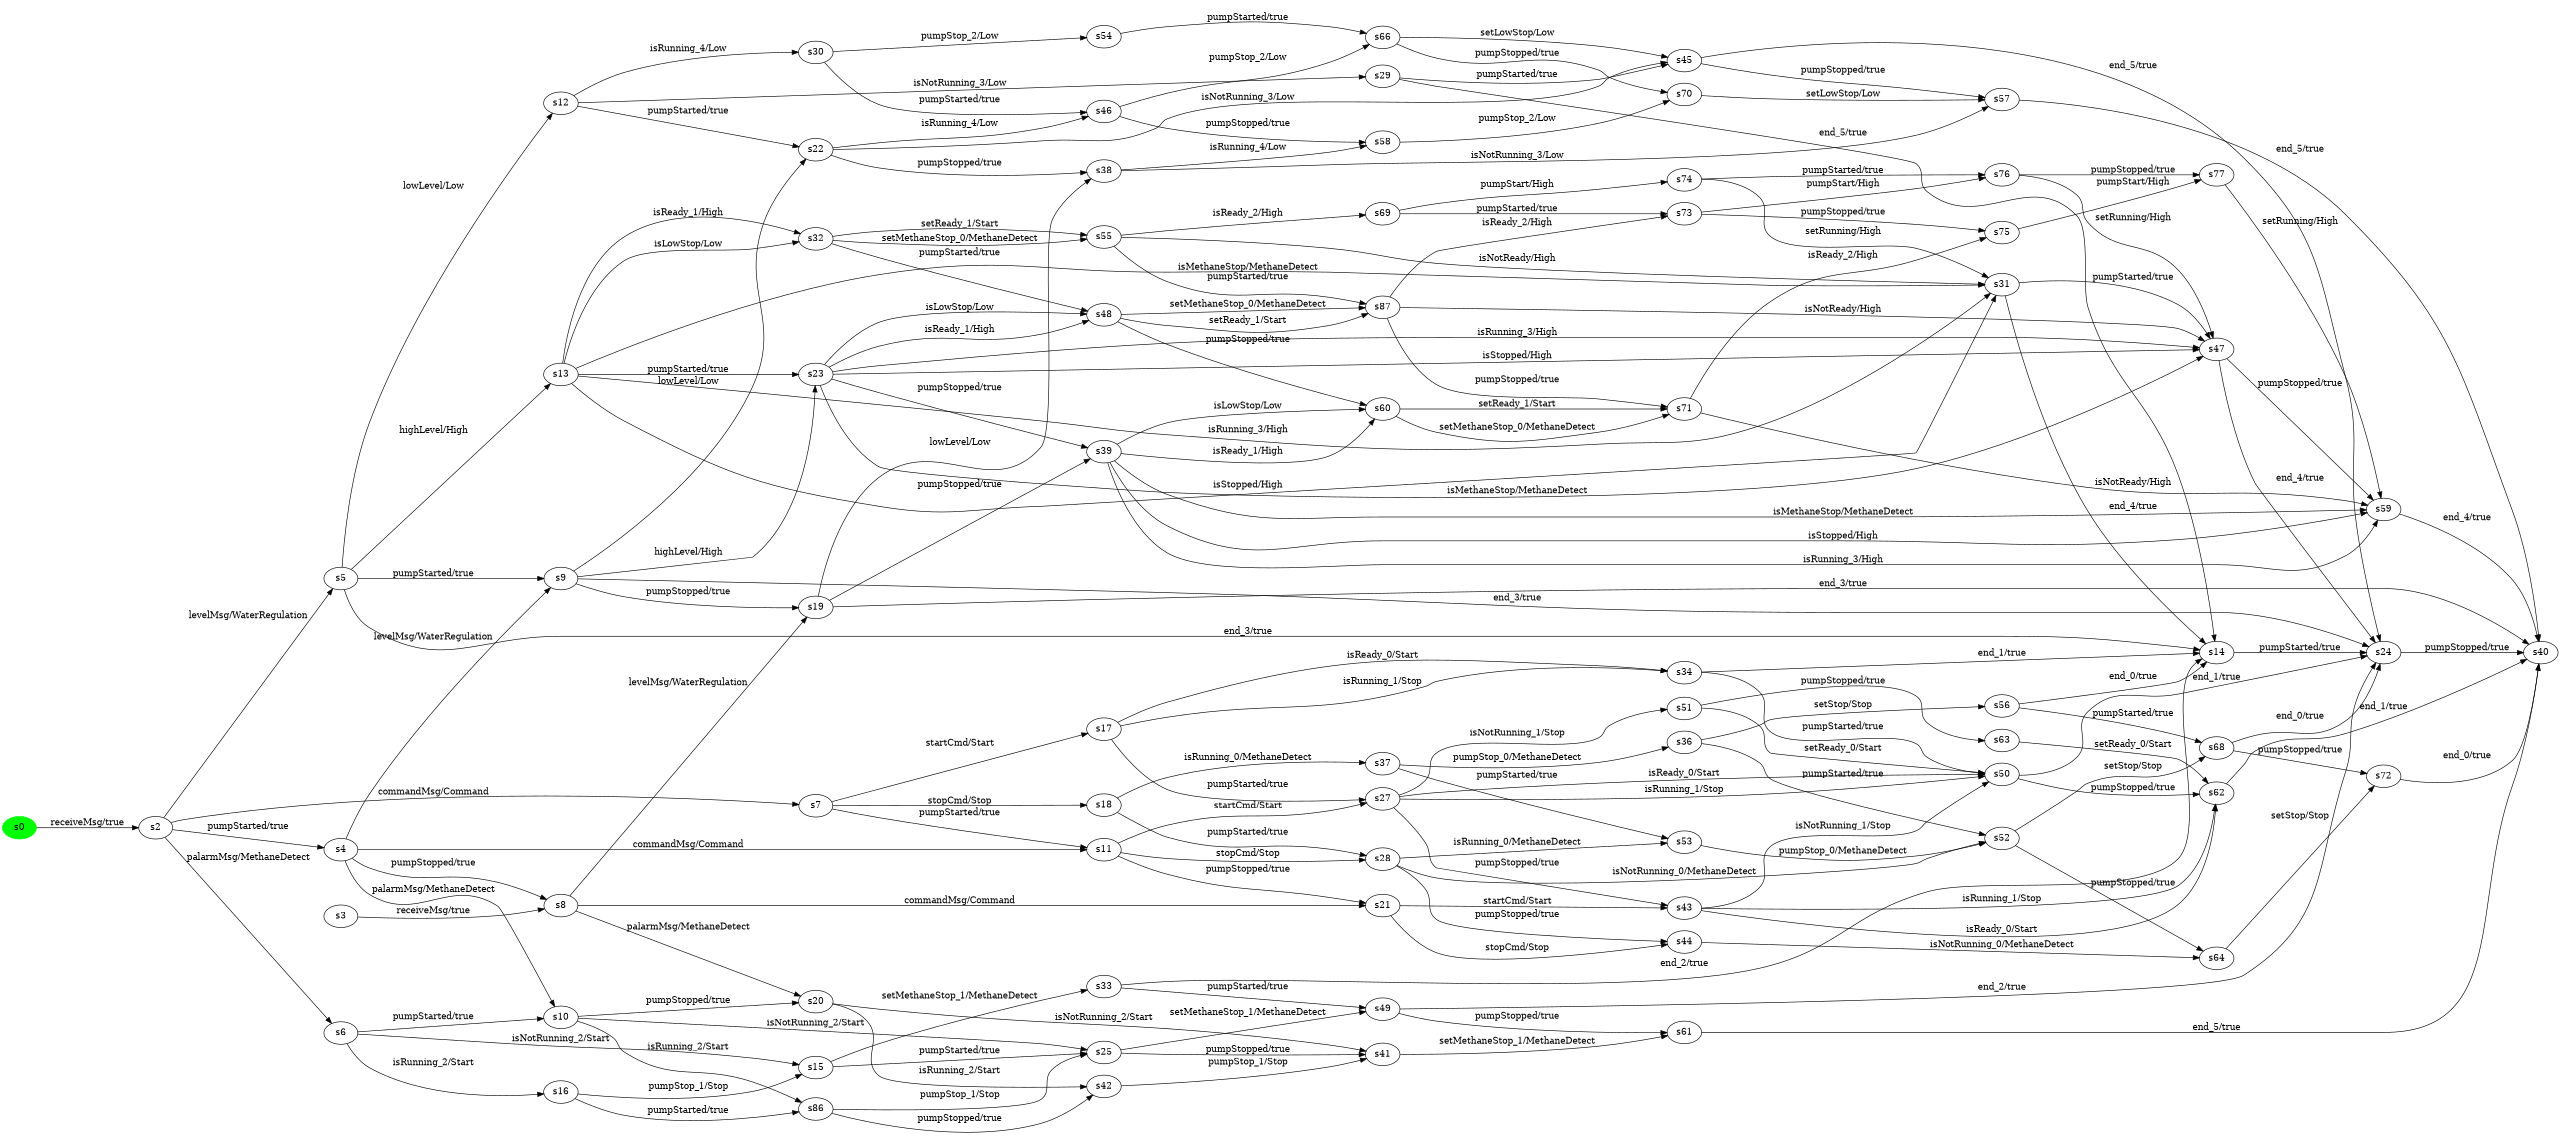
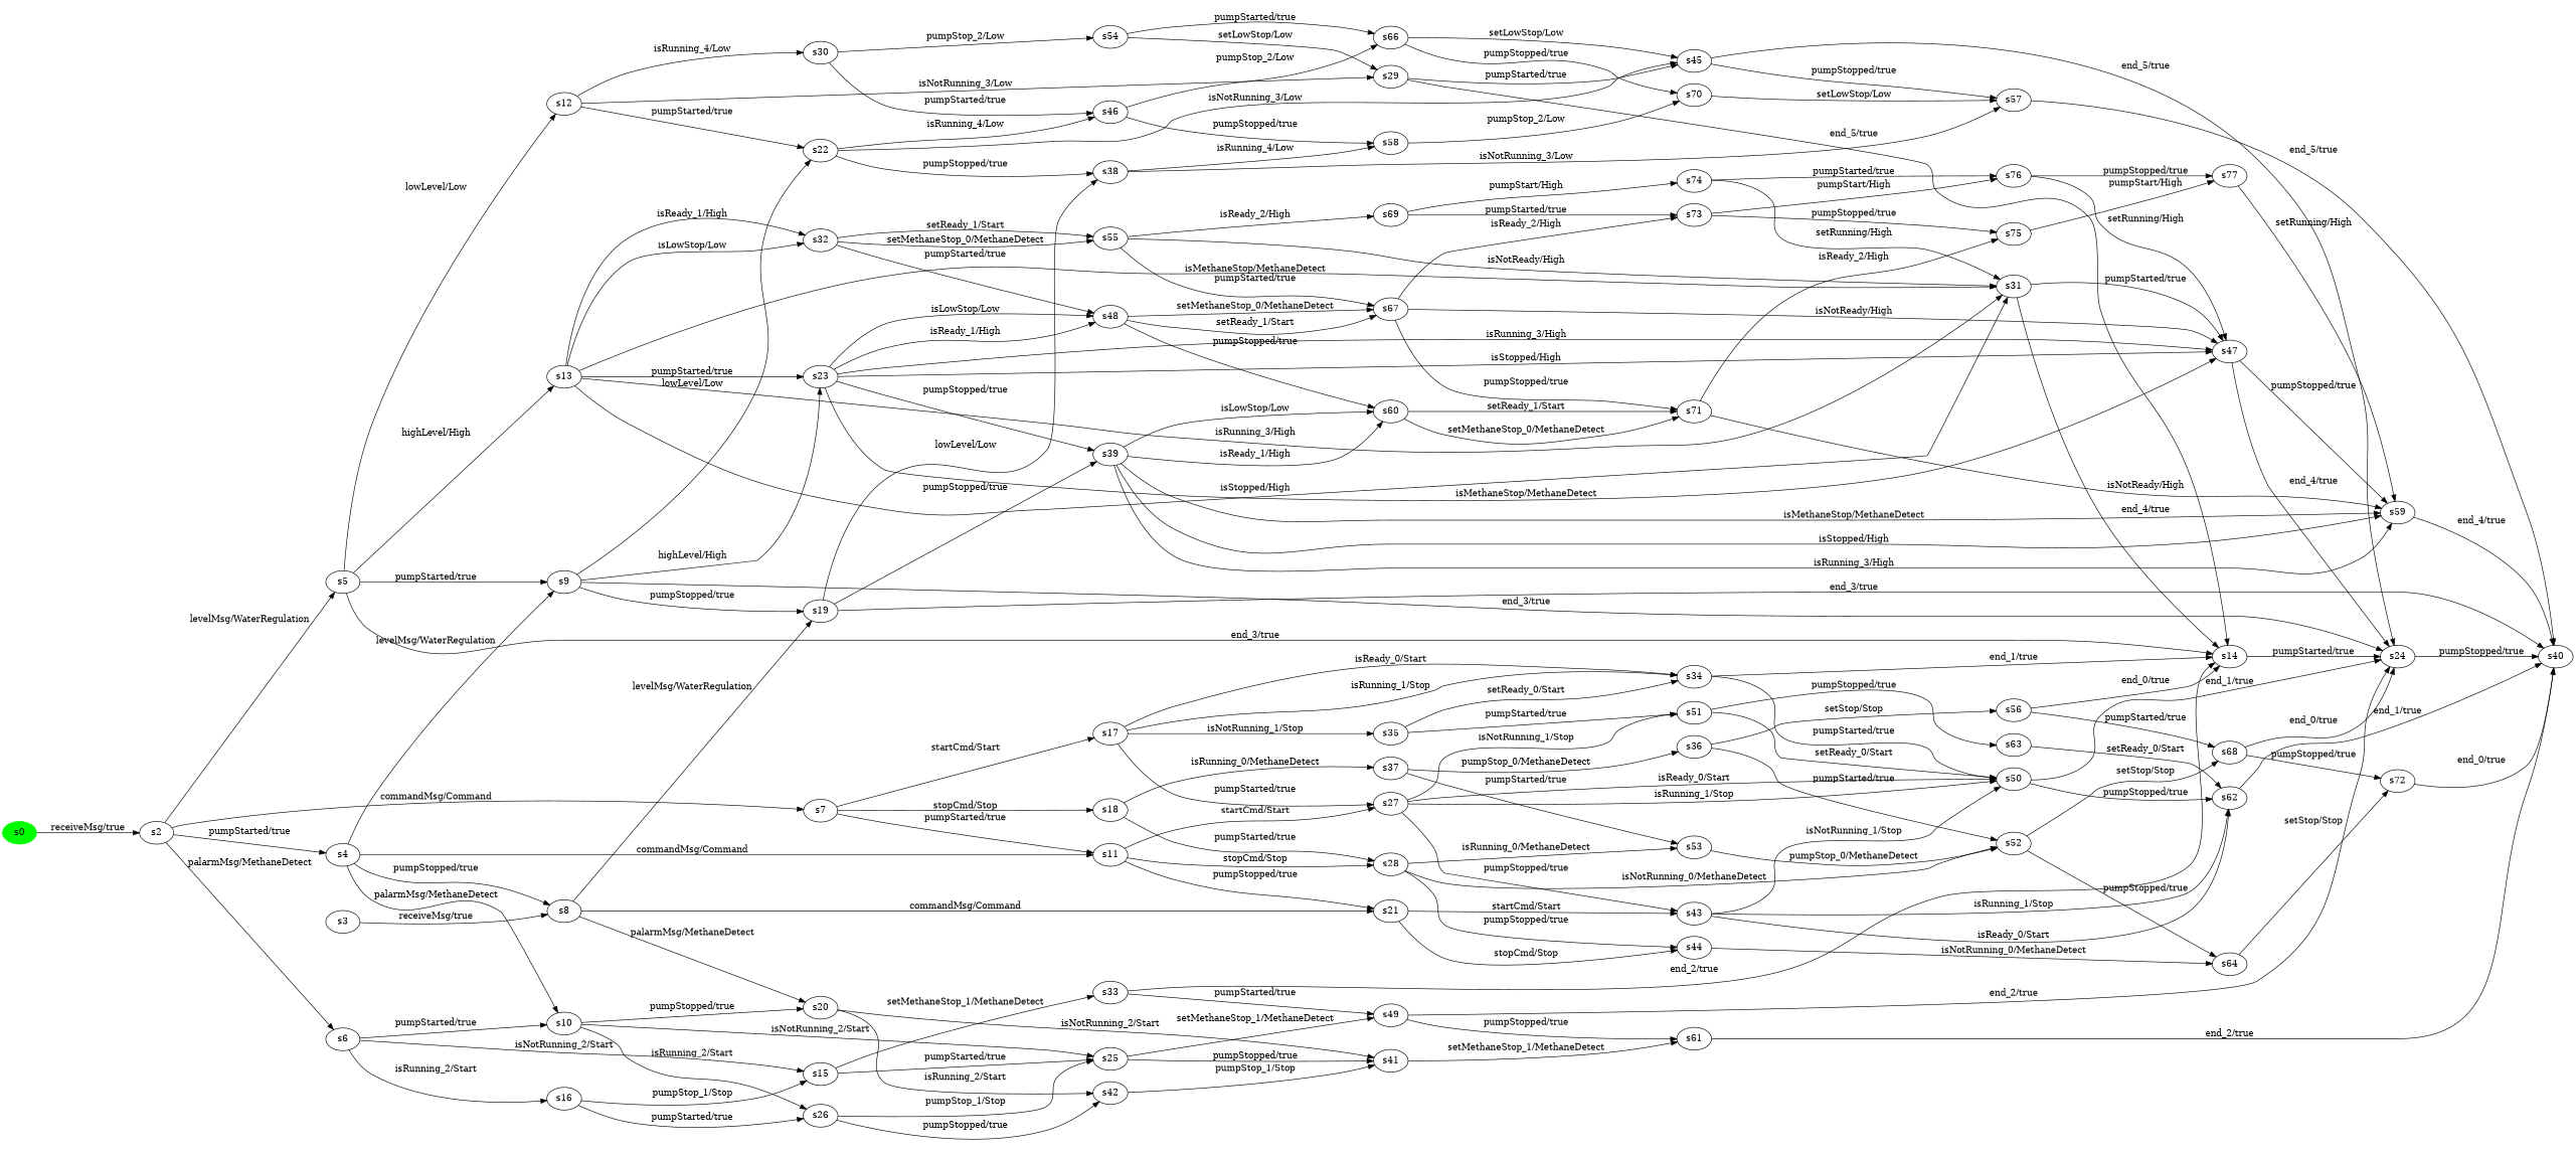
  digraph {
    rankdir=LR
    n1 [color=green label=s0 style=filled]
    n2 [label=s2]
    n3 [label=s4]
    n4 [label=s6]
    n5 [label=s5]
    n6 [label=s7]
    n7 [label=s71]
    n8 [label=s75]
    n9 [label=s59]
    n10 [label=s77]
    n11 [label=s40]
    n12 [label=s70]
    n13 [label=s57]
    n14 [label=s73]
    n15 [label=s76]
    n16 [label=s47]
    n17 [label=s24]
    n18 [label=s72]
    n19 [label=s31]
    n20 [label=s14]
    n21 [label=s74]
    n22 [label=s30]
    n23 [label=s46]
    n24 [label=s54]
    n25 [label=s58]
    n26 [label=s66]
    n27 [label=s29]
    n28 [label=s45]
    n29 [label=s33]
    n30 [label=s49]
    n31 [label=s61]
    n32 [label=s32]
    n33 [label=s55]
    n34 [label=s48]
-   n35 [label=s87]
+   n35 [label=s67]
    n36 [label=s69]
    n37 [label=s60]
+   n38 [label=s35]
    n39 [label=s34]
    n40 [label=s51]
    n41 [label=s50]
    n42 [label=s63]
    n43 [label=s62]
    n44 [label=s37]
    n45 [label=s53]
    n46 [label=s36]
    n47 [label=s52]
    n48 [label=s56]
    n49 [label=s64]
    n50 [label=s68]
    n51 [label=s39]
    n52 [label=s38]
    n53 [label=s3]
    n54 [label=s8]
    n55 [label=s9]
    n56 [label=s11]
    n57 [label=s10]
    n58 [label=s15]
    n59 [label=s16]
    n60 [label=s13]
    n61 [label=s12]
    n62 [label=s18]
    n63 [label=s17]
    n64 [label=s21]
    n65 [label=s19]
    n66 [label=s20]
    n67 [label=s23]
    n68 [label=s22]
    n69 [label=s28]
    n70 [label=s27]
-   n71 [label=s86]
+   n71 [label=s26]
    n72 [label=s25]
    n73 [label=s44]
    n74 [label=s43]
    n75 [label=s42]
    n76 [label=s41]
    n1 -> n2 [label=" receiveMsg/true "]
    n2 -> n3 [label=" pumpStarted/true "]
    n2 -> n4 [label=" palarmMsg/MethaneDetect "]
    n2 -> n5 [label=" levelMsg/WaterRegulation "]
    n2 -> n6 [label=" commandMsg/Command "]
    n3 -> n54 [label=" pumpStopped/true "]
    n3 -> n55 [label=" levelMsg/WaterRegulation "]
    n3 -> n56 [label=" commandMsg/Command "]
    n3 -> n57 [label=" palarmMsg/MethaneDetect "]
    n4 -> n57 [label=" pumpStarted/true "]
    n4 -> n58 [label=" isNotRunning_2/Start "]
    n4 -> n59 [label=" isRunning_2/Start "]
    n5 -> n20 [label=" end_3/true "]
    n5 -> n55 [label=" pumpStarted/true "]
    n5 -> n60 [label=" highLevel/High "]
    n5 -> n61 [label=" lowLevel/Low "]
    n6 -> n56 [label=" pumpStarted/true "]
    n6 -> n62 [label=" stopCmd/Stop "]
    n6 -> n63 [label=" startCmd/Start "]
    n7 -> n8 [label=" isReady_2/High "]
    n7 -> n9 [label=" isNotReady/High "]
    n8 -> n10 [label=" pumpStart/High "]
    n9 -> n11 [label=" end_4/true "]
    n10 -> n9 [label=" setRunning/High "]
    n12 -> n13 [label=" setLowStop/Low "]
    n13 -> n11 [label=" end_5/true "]
    n14 -> n8 [label=" pumpStopped/true "]
    n14 -> n15 [label=" pumpStart/High "]
    n15 -> n10 [label=" pumpStopped/true "]
    n15 -> n16 [label=" setRunning/High "]
    n16 -> n9 [label=" pumpStopped/true "]
    n16 -> n17 [label=" end_4/true "]
    n17 -> n11 [label=" pumpStopped/true "]
    n18 -> n11 [label=" end_0/true "]
    n19 -> n16 [label=" pumpStarted/true "]
    n19 -> n20 [label=" end_4/true "]
    n20 -> n17 [label=" pumpStarted/true "]
    n21 -> n15 [label=" pumpStarted/true "]
    n21 -> n19 [label=" setRunning/High "]
    n22 -> n23 [label=" pumpStarted/true "]
    n22 -> n24 [label=" pumpStop_2/Low "]
    n23 -> n25 [label=" pumpStopped/true "]
    n23 -> n26 [label=" pumpStop_2/Low "]
    n24 -> n26 [label=" pumpStarted/true "]
+   n24 -> n27 [label=" setLowStop/Low "]
    n25 -> n12 [label=" pumpStop_2/Low "]
    n26 -> n12 [label=" pumpStopped/true "]
    n26 -> n28 [label=" setLowStop/Low "]
    n27 -> n20 [label=" end_5/true "]
    n27 -> n28 [label=" pumpStarted/true "]
    n28 -> n13 [label=" pumpStopped/true "]
    n28 -> n17 [label=" end_5/true "]
    n29 -> n20 [label=" end_2/true "]
    n29 -> n30 [label=" pumpStarted/true "]
    n30 -> n17 [label=" end_2/true "]
    n30 -> n31 [label=" pumpStopped/true "]
-   n31 -> n11 [label=" end_5/true "]
+   n31 -> n11 [label=" end_2/true "]
    n32 -> n33 [label=" setReady_1/Start "]
    n32 -> n33 [label=" setMethaneStop_0/MethaneDetect "]
    n32 -> n34 [label=" pumpStarted/true "]
    n33 -> n19 [label=" isNotReady/High "]
    n33 -> n35 [label=" pumpStarted/true "]
    n33 -> n36 [label=" isReady_2/High "]
    n34 -> n35 [label=" setMethaneStop_0/MethaneDetect "]
    n34 -> n35 [label=" setReady_1/Start "]
    n34 -> n37 [label=" pumpStopped/true "]
    n35 -> n7 [label=" pumpStopped/true "]
    n35 -> n14 [label=" isReady_2/High "]
    n35 -> n16 [label=" isNotReady/High "]
    n36 -> n14 [label=" pumpStarted/true "]
    n36 -> n21 [label=" pumpStart/High "]
    n37 -> n7 [label=" setMethaneStop_0/MethaneDetect "]
    n37 -> n7 [label=" setReady_1/Start "]
+   n38 -> n39 [label=" setReady_0/Start "]
+   n38 -> n40 [label=" pumpStarted/true "]
    n39 -> n20 [label=" end_1/true "]
    n39 -> n41 [label=" pumpStarted/true "]
    n40 -> n41 [label=" setReady_0/Start "]
    n40 -> n42 [label=" pumpStopped/true "]
    n41 -> n17 [label=" end_1/true "]
    n41 -> n43 [label=" pumpStopped/true "]
    n42 -> n43 [label=" setReady_0/Start "]
    n43 -> n11 [label=" end_1/true "]
    n44 -> n45 [label=" pumpStarted/true "]
    n44 -> n46 [label=" pumpStop_0/MethaneDetect "]
    n45 -> n47 [label=" pumpStop_0/MethaneDetect "]
    n46 -> n47 [label=" pumpStarted/true "]
    n46 -> n48 [label=" setStop/Stop "]
    n47 -> n49 [label=" pumpStopped/true "]
    n47 -> n50 [label=" setStop/Stop "]
    n48 -> n20 [label=" end_0/true "]
    n48 -> n50 [label=" pumpStarted/true "]
    n49 -> n18 [label=" setStop/Stop "]
    n50 -> n17 [label=" end_0/true "]
    n50 -> n18 [label=" pumpStopped/true "]
    n51 -> n9 [label=" isStopped/High "]
    n51 -> n9 [label=" isRunning_3/High "]
    n51 -> n9 [label=" isMethaneStop/MethaneDetect "]
    n51 -> n37 [label=" isReady_1/High "]
    n51 -> n37 [label=" isLowStop/Low "]
    n52 -> n13 [label=" isNotRunning_3/Low "]
    n52 -> n25 [label=" isRunning_4/Low "]
    n53 -> n54 [label=" receiveMsg/true "]
    n54 -> n64 [label=" commandMsg/Command "]
    n54 -> n65 [label=" levelMsg/WaterRegulation "]
    n54 -> n66 [label=" palarmMsg/MethaneDetect "]
    n55 -> n17 [label=" end_3/true "]
    n55 -> n65 [label=" pumpStopped/true "]
    n55 -> n67 [label=" highLevel/High "]
    n55 -> n68 [label=" lowLevel/Low "]
    n56 -> n64 [label=" pumpStopped/true "]
    n56 -> n69 [label=" stopCmd/Stop "]
    n56 -> n70 [label=" startCmd/Start "]
    n57 -> n66 [label=" pumpStopped/true "]
    n57 -> n71 [label=" isRunning_2/Start "]
    n57 -> n72 [label=" isNotRunning_2/Start "]
    n58 -> n29 [label=" setMethaneStop_1/MethaneDetect "]
    n58 -> n72 [label=" pumpStarted/true "]
    n59 -> n58 [label=" pumpStop_1/Stop "]
    n59 -> n71 [label=" pumpStarted/true "]
    n60 -> n19 [label=" isStopped/High "]
    n60 -> n19 [label=" isMethaneStop/MethaneDetect "]
    n60 -> n19 [label=" isRunning_3/High "]
    n60 -> n32 [label=" isReady_1/High "]
    n60 -> n32 [label=" isLowStop/Low "]
    n60 -> n67 [label=" pumpStarted/true "]
    n61 -> n22 [label=" isRunning_4/Low "]
    n61 -> n27 [label=" isNotRunning_3/Low "]
    n61 -> n68 [label=" pumpStarted/true "]
    n62 -> n44 [label=" isRunning_0/MethaneDetect "]
    n62 -> n69 [label=" pumpStarted/true "]
+   n63 -> n38 [label=" isNotRunning_1/Stop "]
    n63 -> n39 [label=" isRunning_1/Stop "]
    n63 -> n39 [label=" isReady_0/Start "]
    n63 -> n70 [label=" pumpStarted/true "]
    n64 -> n73 [label=" stopCmd/Stop "]
    n64 -> n74 [label=" startCmd/Start "]
    n65 -> n11 [label=" end_3/true "]
    n65 -> n51 [label=" pumpStopped/true "]
    n65 -> n52 [label=" lowLevel/Low "]
    n66 -> n75 [label=" isRunning_2/Start "]
    n66 -> n76 [label=" isNotRunning_2/Start "]
    n67 -> n16 [label=" isMethaneStop/MethaneDetect "]
    n67 -> n16 [label=" isRunning_3/High "]
    n67 -> n16 [label=" isStopped/High "]
    n67 -> n34 [label=" isLowStop/Low "]
    n67 -> n34 [label=" isReady_1/High "]
    n67 -> n51 [label=" pumpStopped/true "]
    n68 -> n23 [label=" isRunning_4/Low "]
    n68 -> n28 [label=" isNotRunning_3/Low "]
    n68 -> n52 [label=" pumpStopped/true "]
    n69 -> n45 [label=" isRunning_0/MethaneDetect "]
    n69 -> n47 [label=" isNotRunning_0/MethaneDetect "]
    n69 -> n73 [label=" pumpStopped/true "]
    n70 -> n40 [label=" isNotRunning_1/Stop "]
    n70 -> n41 [label=" isReady_0/Start "]
    n70 -> n41 [label=" isRunning_1/Stop "]
    n70 -> n74 [label=" pumpStopped/true "]
    n71 -> n72 [label=" pumpStop_1/Stop "]
    n71 -> n75 [label=" pumpStopped/true "]
    n72 -> n30 [label=" setMethaneStop_1/MethaneDetect "]
    n72 -> n76 [label=" pumpStopped/true "]
    n73 -> n49 [label=" isNotRunning_0/MethaneDetect "]
    n74 -> n41 [label=" isNotRunning_1/Stop "]
    n74 -> n43 [label=" isRunning_1/Stop "]
    n74 -> n43 [label=" isReady_0/Start "]
    n75 -> n76 [label=" pumpStop_1/Stop "]
    n76 -> n31 [label=" setMethaneStop_1/MethaneDetect "]
  }
